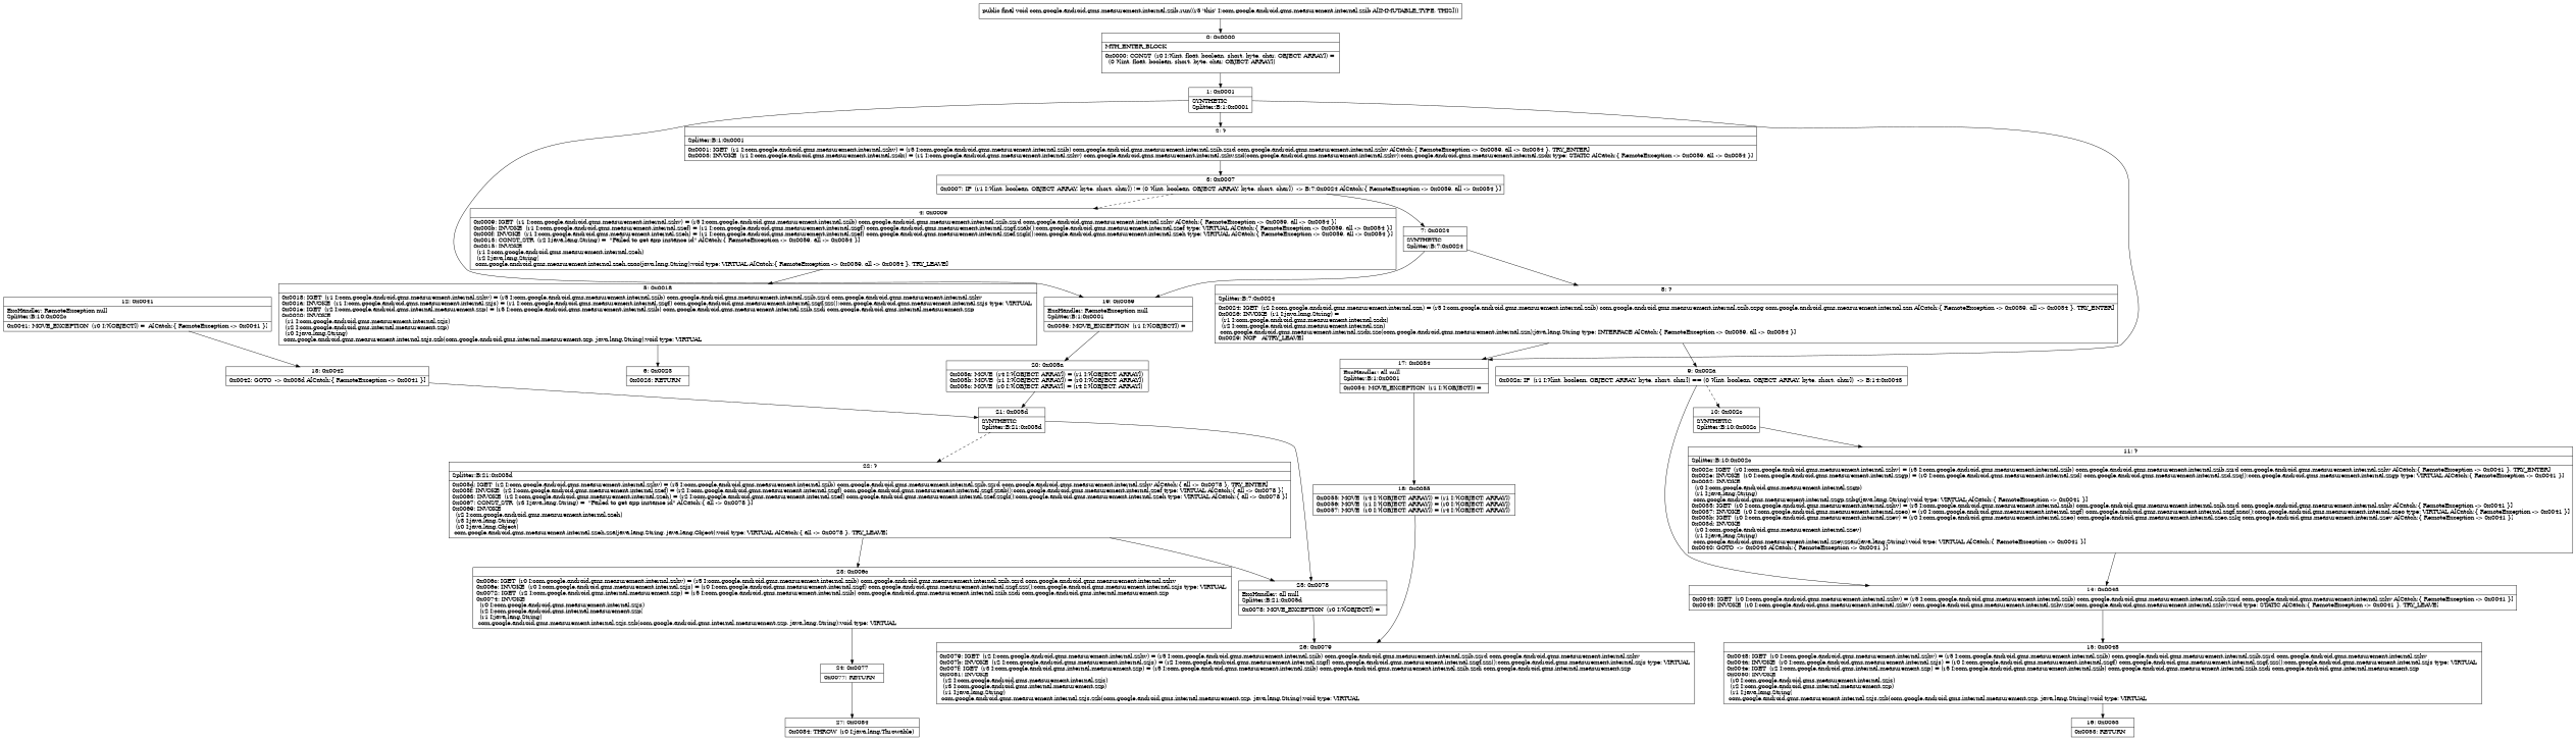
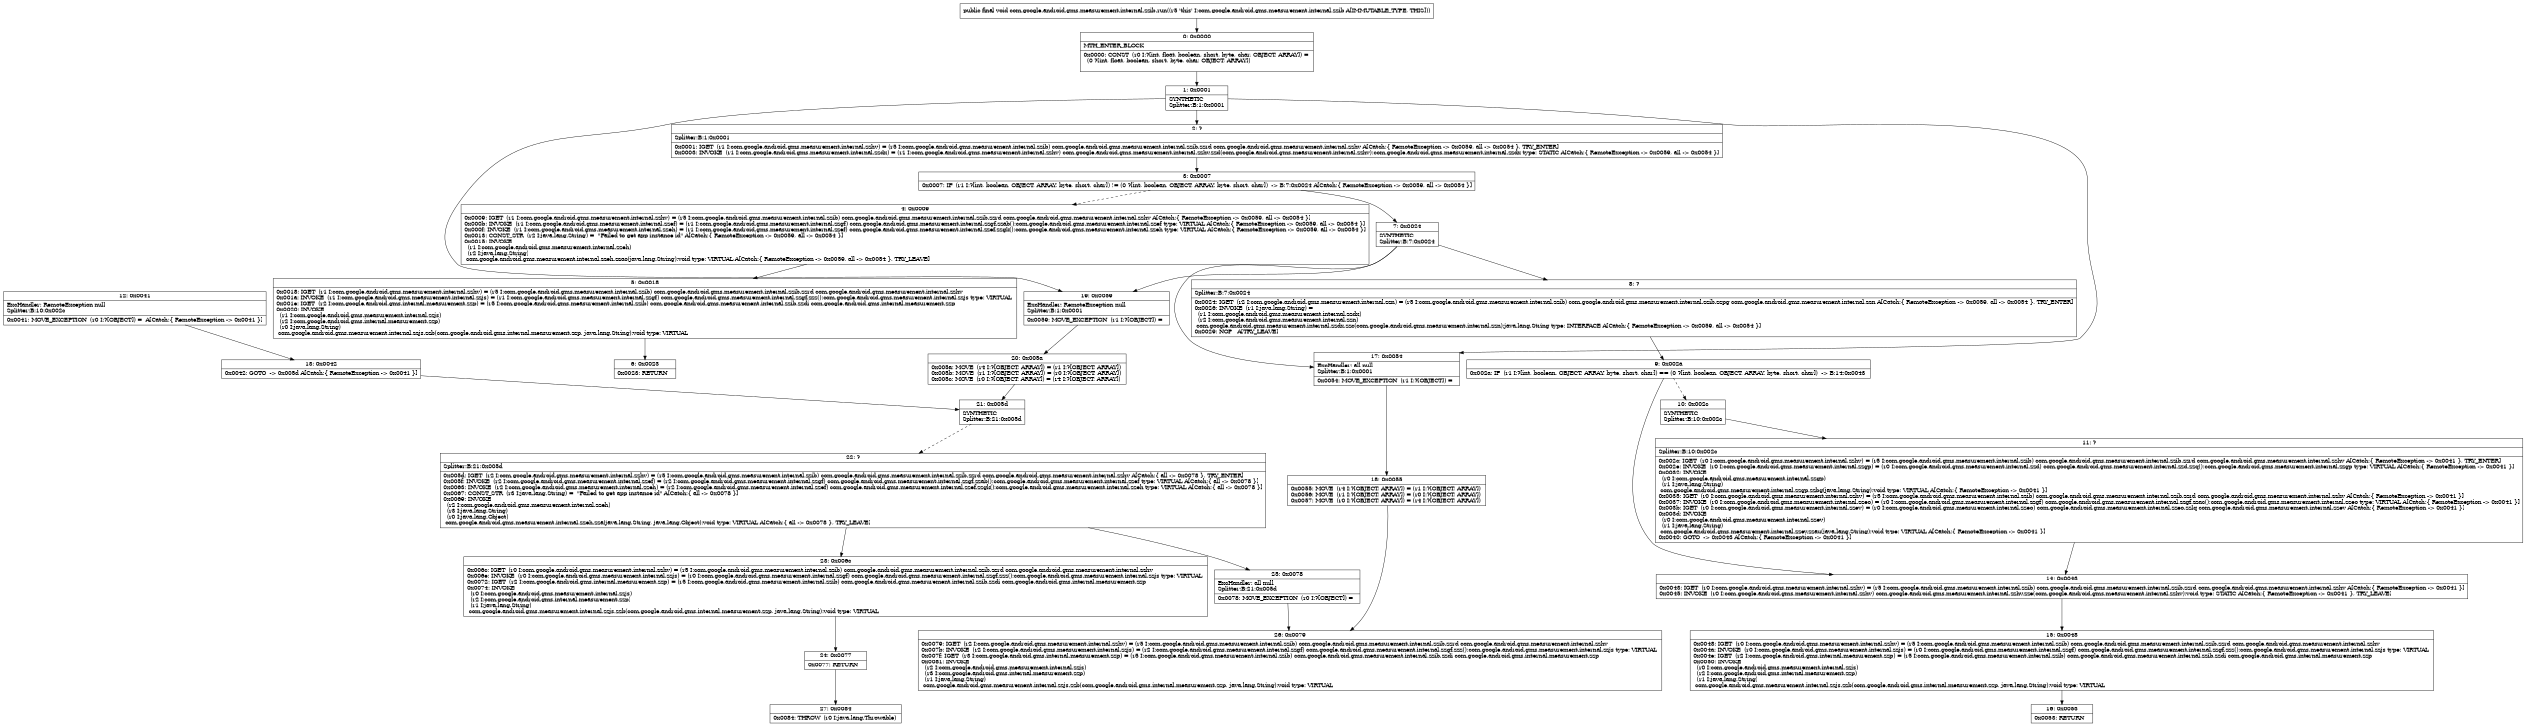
  digraph {
    node [shape=record]
    n1 [label="{0\:\ 0x0000|MTH_ENTER_BLOCK\l|0x0000: CONST  (r0 I:?[int, float, boolean, short, byte, char, OBJECT, ARRAY]) = \l  (0 ?[int, float, boolean, short, byte, char, OBJECT, ARRAY])\l \l}"]
    n2 [label="{1\:\ 0x0001|SYNTHETIC\lSplitter:B:1:0x0001\l}"]
    n3 [label="{2\:\ ?|Splitter:B:1:0x0001\l|0x0001: IGET  (r1 I:com.google.android.gms.measurement.internal.zzhv) = (r5 I:com.google.android.gms.measurement.internal.zzib) com.google.android.gms.measurement.internal.zzib.zzrd com.google.android.gms.measurement.internal.zzhv A[Catch:\{ RemoteException \-\> 0x0059, all \-\> 0x0054 \}, TRY_ENTER]\l0x0003: INVOKE  (r1 I:com.google.android.gms.measurement.internal.zzdx) = (r1 I:com.google.android.gms.measurement.internal.zzhv) com.google.android.gms.measurement.internal.zzhv.zzd(com.google.android.gms.measurement.internal.zzhv):com.google.android.gms.measurement.internal.zzdx type: STATIC A[Catch:\{ RemoteException \-\> 0x0059, all \-\> 0x0054 \}]\l}"]
    n4 [label="{17\:\ 0x0054|ExcHandler: all null\lSplitter:B:1:0x0001\l|0x0054: MOVE_EXCEPTION  (r1 I:?[OBJECT]) =  \l}"]
    n5 [label="{19\:\ 0x0059|ExcHandler: RemoteException null\lSplitter:B:1:0x0001\l|0x0059: MOVE_EXCEPTION  (r1 I:?[OBJECT]) =  \l}"]
    n6 [label="{3\:\ 0x0007|0x0007: IF  (r1 I:?[int, boolean, OBJECT, ARRAY, byte, short, char]) != (0 ?[int, boolean, OBJECT, ARRAY, byte, short, char])  \-\> B:7:0x0024 A[Catch:\{ RemoteException \-\> 0x0059, all \-\> 0x0054 \}]\l}"]
    n7 [label="{18\:\ 0x0055|0x0055: MOVE  (r4 I:?[OBJECT, ARRAY]) = (r1 I:?[OBJECT, ARRAY]) \l0x0056: MOVE  (r1 I:?[OBJECT, ARRAY]) = (r0 I:?[OBJECT, ARRAY]) \l0x0057: MOVE  (r0 I:?[OBJECT, ARRAY]) = (r4 I:?[OBJECT, ARRAY]) \l}"]
    n8 [label="{20\:\ 0x005a|0x005a: MOVE  (r4 I:?[OBJECT, ARRAY]) = (r1 I:?[OBJECT, ARRAY]) \l0x005b: MOVE  (r1 I:?[OBJECT, ARRAY]) = (r0 I:?[OBJECT, ARRAY]) \l0x005c: MOVE  (r0 I:?[OBJECT, ARRAY]) = (r4 I:?[OBJECT, ARRAY]) \l}"]
    n9 [label="{4\:\ 0x0009|0x0009: IGET  (r1 I:com.google.android.gms.measurement.internal.zzhv) = (r5 I:com.google.android.gms.measurement.internal.zzib) com.google.android.gms.measurement.internal.zzib.zzrd com.google.android.gms.measurement.internal.zzhv A[Catch:\{ RemoteException \-\> 0x0059, all \-\> 0x0054 \}]\l0x000b: INVOKE  (r1 I:com.google.android.gms.measurement.internal.zzef) = (r1 I:com.google.android.gms.measurement.internal.zzgf) com.google.android.gms.measurement.internal.zzgf.zzab():com.google.android.gms.measurement.internal.zzef type: VIRTUAL A[Catch:\{ RemoteException \-\> 0x0059, all \-\> 0x0054 \}]\l0x000f: INVOKE  (r1 I:com.google.android.gms.measurement.internal.zzeh) = (r1 I:com.google.android.gms.measurement.internal.zzef) com.google.android.gms.measurement.internal.zzef.zzgk():com.google.android.gms.measurement.internal.zzeh type: VIRTUAL A[Catch:\{ RemoteException \-\> 0x0059, all \-\> 0x0054 \}]\l0x0013: CONST_STR  (r2 I:java.lang.String) =  \"Failed to get app instance id\" A[Catch:\{ RemoteException \-\> 0x0059, all \-\> 0x0054 \}]\l0x0015: INVOKE  \l  (r1 I:com.google.android.gms.measurement.internal.zzeh)\l  (r2 I:java.lang.String)\l com.google.android.gms.measurement.internal.zzeh.zzao(java.lang.String):void type: VIRTUAL A[Catch:\{ RemoteException \-\> 0x0059, all \-\> 0x0054 \}, TRY_LEAVE]\l}"]
    n10 [label="{7\:\ 0x0024|SYNTHETIC\lSplitter:B:7:0x0024\l}"]
    n11 [label="{5\:\ 0x0018|0x0018: IGET  (r1 I:com.google.android.gms.measurement.internal.zzhv) = (r5 I:com.google.android.gms.measurement.internal.zzib) com.google.android.gms.measurement.internal.zzib.zzrd com.google.android.gms.measurement.internal.zzhv \l0x001a: INVOKE  (r1 I:com.google.android.gms.measurement.internal.zzjs) = (r1 I:com.google.android.gms.measurement.internal.zzgf) com.google.android.gms.measurement.internal.zzgf.zzz():com.google.android.gms.measurement.internal.zzjs type: VIRTUAL \l0x001e: IGET  (r2 I:com.google.android.gms.internal.measurement.zzp) = (r5 I:com.google.android.gms.measurement.internal.zzib) com.google.android.gms.measurement.internal.zzib.zzdi com.google.android.gms.internal.measurement.zzp \l0x0020: INVOKE  \l  (r1 I:com.google.android.gms.measurement.internal.zzjs)\l  (r2 I:com.google.android.gms.internal.measurement.zzp)\l  (r0 I:java.lang.String)\l com.google.android.gms.measurement.internal.zzjs.zzb(com.google.android.gms.internal.measurement.zzp, java.lang.String):void type: VIRTUAL \l}"]
    n12 [label="{8\:\ ?|Splitter:B:7:0x0024\l|0x0024: IGET  (r2 I:com.google.android.gms.measurement.internal.zzn) = (r5 I:com.google.android.gms.measurement.internal.zzib) com.google.android.gms.measurement.internal.zzib.zzpg com.google.android.gms.measurement.internal.zzn A[Catch:\{ RemoteException \-\> 0x0059, all \-\> 0x0054 \}, TRY_ENTER]\l0x0026: INVOKE  (r1 I:java.lang.String) = \l  (r1 I:com.google.android.gms.measurement.internal.zzdx)\l  (r2 I:com.google.android.gms.measurement.internal.zzn)\l com.google.android.gms.measurement.internal.zzdx.zzc(com.google.android.gms.measurement.internal.zzn):java.lang.String type: INTERFACE A[Catch:\{ RemoteException \-\> 0x0059, all \-\> 0x0054 \}]\l0x0029: NOP   A[TRY_LEAVE]\l}"]
    n13 [label="{6\:\ 0x0023|0x0023: RETURN   \l}"]
    n14 [label="{9\:\ 0x002a|0x002a: IF  (r1 I:?[int, boolean, OBJECT, ARRAY, byte, short, char]) == (0 ?[int, boolean, OBJECT, ARRAY, byte, short, char])  \-\> B:14:0x0043 \l}"]
    n15 [label="{10\:\ 0x002c|SYNTHETIC\lSplitter:B:10:0x002c\l}"]
    n16 [label="{14\:\ 0x0043|0x0043: IGET  (r0 I:com.google.android.gms.measurement.internal.zzhv) = (r5 I:com.google.android.gms.measurement.internal.zzib) com.google.android.gms.measurement.internal.zzib.zzrd com.google.android.gms.measurement.internal.zzhv A[Catch:\{ RemoteException \-\> 0x0041 \}]\l0x0045: INVOKE  (r0 I:com.google.android.gms.measurement.internal.zzhv) com.google.android.gms.measurement.internal.zzhv.zze(com.google.android.gms.measurement.internal.zzhv):void type: STATIC A[Catch:\{ RemoteException \-\> 0x0041 \}, TRY_LEAVE]\l}"]
    n17 [label="{11\:\ ?|Splitter:B:10:0x002c\l|0x002c: IGET  (r0 I:com.google.android.gms.measurement.internal.zzhv) = (r5 I:com.google.android.gms.measurement.internal.zzib) com.google.android.gms.measurement.internal.zzib.zzrd com.google.android.gms.measurement.internal.zzhv A[Catch:\{ RemoteException \-\> 0x0041 \}, TRY_ENTER]\l0x002e: INVOKE  (r0 I:com.google.android.gms.measurement.internal.zzgp) = (r0 I:com.google.android.gms.measurement.internal.zzd) com.google.android.gms.measurement.internal.zzd.zzq():com.google.android.gms.measurement.internal.zzgp type: VIRTUAL A[Catch:\{ RemoteException \-\> 0x0041 \}]\l0x0032: INVOKE  \l  (r0 I:com.google.android.gms.measurement.internal.zzgp)\l  (r1 I:java.lang.String)\l com.google.android.gms.measurement.internal.zzgp.zzbg(java.lang.String):void type: VIRTUAL A[Catch:\{ RemoteException \-\> 0x0041 \}]\l0x0035: IGET  (r0 I:com.google.android.gms.measurement.internal.zzhv) = (r5 I:com.google.android.gms.measurement.internal.zzib) com.google.android.gms.measurement.internal.zzib.zzrd com.google.android.gms.measurement.internal.zzhv A[Catch:\{ RemoteException \-\> 0x0041 \}]\l0x0037: INVOKE  (r0 I:com.google.android.gms.measurement.internal.zzeo) = (r0 I:com.google.android.gms.measurement.internal.zzgf) com.google.android.gms.measurement.internal.zzgf.zzac():com.google.android.gms.measurement.internal.zzeo type: VIRTUAL A[Catch:\{ RemoteException \-\> 0x0041 \}]\l0x003b: IGET  (r0 I:com.google.android.gms.measurement.internal.zzev) = (r0 I:com.google.android.gms.measurement.internal.zzeo) com.google.android.gms.measurement.internal.zzeo.zzlq com.google.android.gms.measurement.internal.zzev A[Catch:\{ RemoteException \-\> 0x0041 \}]\l0x003d: INVOKE  \l  (r0 I:com.google.android.gms.measurement.internal.zzev)\l  (r1 I:java.lang.String)\l com.google.android.gms.measurement.internal.zzev.zzau(java.lang.String):void type: VIRTUAL A[Catch:\{ RemoteException \-\> 0x0041 \}]\l0x0040: GOTO  \-\> 0x0043 A[Catch:\{ RemoteException \-\> 0x0041 \}]\l}"]
    n18 [label="{15\:\ 0x0048|0x0048: IGET  (r0 I:com.google.android.gms.measurement.internal.zzhv) = (r5 I:com.google.android.gms.measurement.internal.zzib) com.google.android.gms.measurement.internal.zzib.zzrd com.google.android.gms.measurement.internal.zzhv \l0x004a: INVOKE  (r0 I:com.google.android.gms.measurement.internal.zzjs) = (r0 I:com.google.android.gms.measurement.internal.zzgf) com.google.android.gms.measurement.internal.zzgf.zzz():com.google.android.gms.measurement.internal.zzjs type: VIRTUAL \l0x004e: IGET  (r2 I:com.google.android.gms.internal.measurement.zzp) = (r5 I:com.google.android.gms.measurement.internal.zzib) com.google.android.gms.measurement.internal.zzib.zzdi com.google.android.gms.internal.measurement.zzp \l0x0050: INVOKE  \l  (r0 I:com.google.android.gms.measurement.internal.zzjs)\l  (r2 I:com.google.android.gms.internal.measurement.zzp)\l  (r1 I:java.lang.String)\l com.google.android.gms.measurement.internal.zzjs.zzb(com.google.android.gms.internal.measurement.zzp, java.lang.String):void type: VIRTUAL \l}"]
    n19 [label="{12\:\ 0x0041|ExcHandler: RemoteException null\lSplitter:B:10:0x002c\l|0x0041: MOVE_EXCEPTION  (r0 I:?[OBJECT]) =  A[Catch:\{ RemoteException \-\> 0x0041 \}]\l}"]
    n20 [label="{13\:\ 0x0042|0x0042: GOTO  \-\> 0x005d A[Catch:\{ RemoteException \-\> 0x0041 \}]\l}"]
    n21 [label="{21\:\ 0x005d|SYNTHETIC\lSplitter:B:21:0x005d\l}"]
    n22 [label="{22\:\ ?|Splitter:B:21:0x005d\l|0x005d: IGET  (r2 I:com.google.android.gms.measurement.internal.zzhv) = (r5 I:com.google.android.gms.measurement.internal.zzib) com.google.android.gms.measurement.internal.zzib.zzrd com.google.android.gms.measurement.internal.zzhv A[Catch:\{ all \-\> 0x0078 \}, TRY_ENTER]\l0x005f: INVOKE  (r2 I:com.google.android.gms.measurement.internal.zzef) = (r2 I:com.google.android.gms.measurement.internal.zzgf) com.google.android.gms.measurement.internal.zzgf.zzab():com.google.android.gms.measurement.internal.zzef type: VIRTUAL A[Catch:\{ all \-\> 0x0078 \}]\l0x0063: INVOKE  (r2 I:com.google.android.gms.measurement.internal.zzeh) = (r2 I:com.google.android.gms.measurement.internal.zzef) com.google.android.gms.measurement.internal.zzef.zzgk():com.google.android.gms.measurement.internal.zzeh type: VIRTUAL A[Catch:\{ all \-\> 0x0078 \}]\l0x0067: CONST_STR  (r3 I:java.lang.String) =  \"Failed to get app instance id\" A[Catch:\{ all \-\> 0x0078 \}]\l0x0069: INVOKE  \l  (r2 I:com.google.android.gms.measurement.internal.zzeh)\l  (r3 I:java.lang.String)\l  (r0 I:java.lang.Object)\l com.google.android.gms.measurement.internal.zzeh.zza(java.lang.String, java.lang.Object):void type: VIRTUAL A[Catch:\{ all \-\> 0x0078 \}, TRY_LEAVE]\l}"]
    n23 [label="{25\:\ 0x0078|ExcHandler: all null\lSplitter:B:21:0x005d\l|0x0078: MOVE_EXCEPTION  (r0 I:?[OBJECT]) =  \l}"]
    n24 [label="{16\:\ 0x0053|0x0053: RETURN   \l}"]
    n25 [label="{26\:\ 0x0079|0x0079: IGET  (r2 I:com.google.android.gms.measurement.internal.zzhv) = (r5 I:com.google.android.gms.measurement.internal.zzib) com.google.android.gms.measurement.internal.zzib.zzrd com.google.android.gms.measurement.internal.zzhv \l0x007b: INVOKE  (r2 I:com.google.android.gms.measurement.internal.zzjs) = (r2 I:com.google.android.gms.measurement.internal.zzgf) com.google.android.gms.measurement.internal.zzgf.zzz():com.google.android.gms.measurement.internal.zzjs type: VIRTUAL \l0x007f: IGET  (r3 I:com.google.android.gms.internal.measurement.zzp) = (r5 I:com.google.android.gms.measurement.internal.zzib) com.google.android.gms.measurement.internal.zzib.zzdi com.google.android.gms.internal.measurement.zzp \l0x0081: INVOKE  \l  (r2 I:com.google.android.gms.measurement.internal.zzjs)\l  (r3 I:com.google.android.gms.internal.measurement.zzp)\l  (r1 I:java.lang.String)\l com.google.android.gms.measurement.internal.zzjs.zzb(com.google.android.gms.internal.measurement.zzp, java.lang.String):void type: VIRTUAL \l}"]
    n26 [label="{23\:\ 0x006c|0x006c: IGET  (r0 I:com.google.android.gms.measurement.internal.zzhv) = (r5 I:com.google.android.gms.measurement.internal.zzib) com.google.android.gms.measurement.internal.zzib.zzrd com.google.android.gms.measurement.internal.zzhv \l0x006e: INVOKE  (r0 I:com.google.android.gms.measurement.internal.zzjs) = (r0 I:com.google.android.gms.measurement.internal.zzgf) com.google.android.gms.measurement.internal.zzgf.zzz():com.google.android.gms.measurement.internal.zzjs type: VIRTUAL \l0x0072: IGET  (r2 I:com.google.android.gms.internal.measurement.zzp) = (r5 I:com.google.android.gms.measurement.internal.zzib) com.google.android.gms.measurement.internal.zzib.zzdi com.google.android.gms.internal.measurement.zzp \l0x0074: INVOKE  \l  (r0 I:com.google.android.gms.measurement.internal.zzjs)\l  (r2 I:com.google.android.gms.internal.measurement.zzp)\l  (r1 I:java.lang.String)\l com.google.android.gms.measurement.internal.zzjs.zzb(com.google.android.gms.internal.measurement.zzp, java.lang.String):void type: VIRTUAL \l}"]
    n27 [label="{24\:\ 0x0077|0x0077: RETURN   \l}"]
    n28 [label="{27\:\ 0x0084|0x0084: THROW  (r0 I:java.lang.Throwable) \l}"]
    n29 [label="{public final void com.google.android.gms.measurement.internal.zzib.run((r5 'this' I:com.google.android.gms.measurement.internal.zzib A[IMMUTABLE_TYPE, THIS])) }"]
    n1 -> n2
    n2 -> n3
    n2 -> n4
    n2 -> n5
    n3 -> n6
    n4 -> n7
    n5 -> n8
    n6 -> n9 [style=dashed]
    n6 -> n10
    n7 -> n25
    n8 -> n21
    n9 -> n11
-   n12 -> n4
+   n10 -> n4
    n10 -> n5
    n10 -> n12
    n11 -> n13
    n12 -> n14
    n14 -> n15 [style=dashed]
    n14 -> n16
    n15 -> n17
    n16 -> n18
    n17 -> n16
    n18 -> n24
    n19 -> n20
    n20 -> n21
    n21 -> n22 [style=dashed]
-   n21 -> n23
    n22 -> n23
    n22 -> n26
    n23 -> n25
    n26 -> n27
    n27 -> n28
    n29 -> n1
  }
